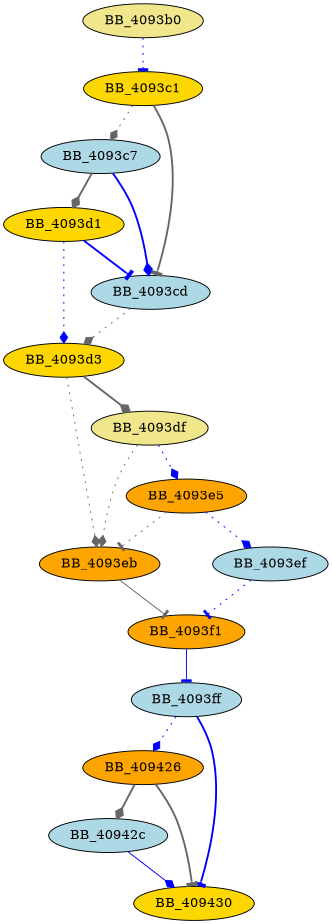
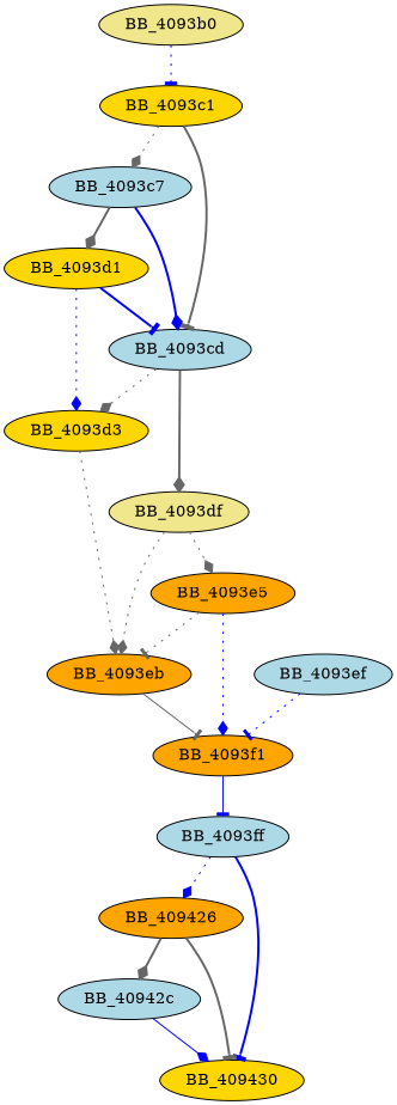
  digraph {
    node [fillcolor=lightblue style=filled]
    edge [arrowhead=diamond color=gray40 style=dotted]
    BB_4093b0 [fillcolor=khaki]
    BB_4093c1 [fillcolor=gold]
    BB_4093cd
    BB_4093c7
    BB_4093d3 [fillcolor=gold]
    BB_4093d1 [fillcolor=gold]
    BB_4093df [fillcolor=khaki]
    BB_4093eb [fillcolor=orange]
    BB_4093e5 [fillcolor=orange]
    BB_4093f1 [fillcolor=orange]
    BB_4093ef
    BB_4093ff
    BB_409426 [fillcolor=orange]
    BB_409430 [fillcolor=gold]
    BB_40942c
    BB_4093b0 -> BB_4093c1 [arrowhead=tee color=blue]
    BB_4093c1 -> BB_4093cd [arrowhead=tee style=bold]
    BB_4093c1 -> BB_4093c7
    BB_4093cd -> BB_4093d3
    BB_4093c7 -> BB_4093cd [color=blue style=bold]
    BB_4093c7 -> BB_4093d1 [style=bold]
-   BB_4093d3 -> BB_4093df [style=bold]
+   BB_4093cd -> BB_4093df [style=bold]
    BB_4093d3 -> BB_4093eb
    BB_4093d1 -> BB_4093cd [arrowhead=tee color=blue style=bold]
    BB_4093d1 -> BB_4093d3 [color=blue]
    BB_4093df -> BB_4093eb
-   BB_4093df -> BB_4093e5 [color=blue]
+   BB_4093df -> BB_4093e5
    BB_4093eb -> BB_4093f1 [arrowhead=tee style=solid]
    BB_4093e5 -> BB_4093eb [arrowhead=tee]
-   BB_4093e5 -> BB_4093ef [color=blue]
+   BB_4093e5 -> BB_4093f1 [color=blue]
    BB_4093f1 -> BB_4093ff [arrowhead=tee color=blue style=solid]
    BB_4093ef -> BB_4093f1 [arrowhead=tee color=blue]
    BB_4093ff -> BB_409426 [color=blue]
    BB_4093ff -> BB_409430 [arrowhead=tee color=blue style=bold]
    BB_409426 -> BB_409430 [arrowhead=tee style=bold]
    BB_409426 -> BB_40942c [style=bold]
    BB_40942c -> BB_409430 [color=blue style=solid]
  }
